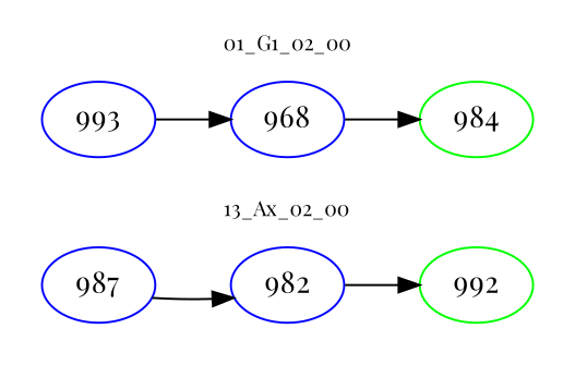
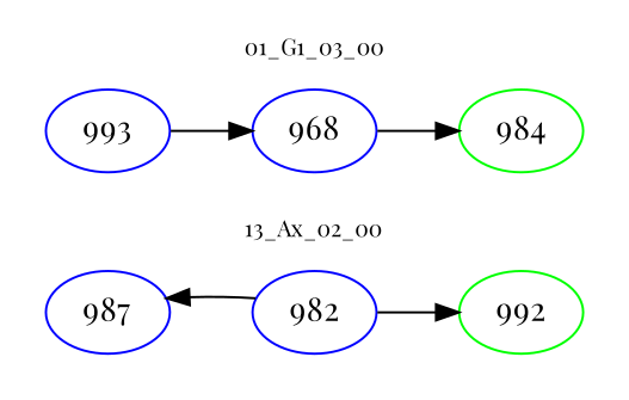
  digraph {
    fontname="Playfair Display"
    rankdir=LR
    node [color=blue fontname="Playfair Display"]
    edge [color=black fontname="Playfair Display"]
    n1 [label=987]
    n2 [label=982]
    n3 [color=green label=992]
    n4 [label=993]
    n5 [label=968]
    n6 [color=green label=984]
    subgraph cluster_1 {
      color=white
      fontsize=10
      label="13_Ax_02_00"
      n1
      n2
      n3
    }
    subgraph cluster_2 {
      color=white
      fontsize=10
-     label="01_G1_02_00"
+     label="01_G1_03_00"
      n4
      n5
      n6
    }
-   n1 -> n2
+   n2 -> n1
    n2 -> n3
    n4 -> n5
    n5 -> n6
  }
